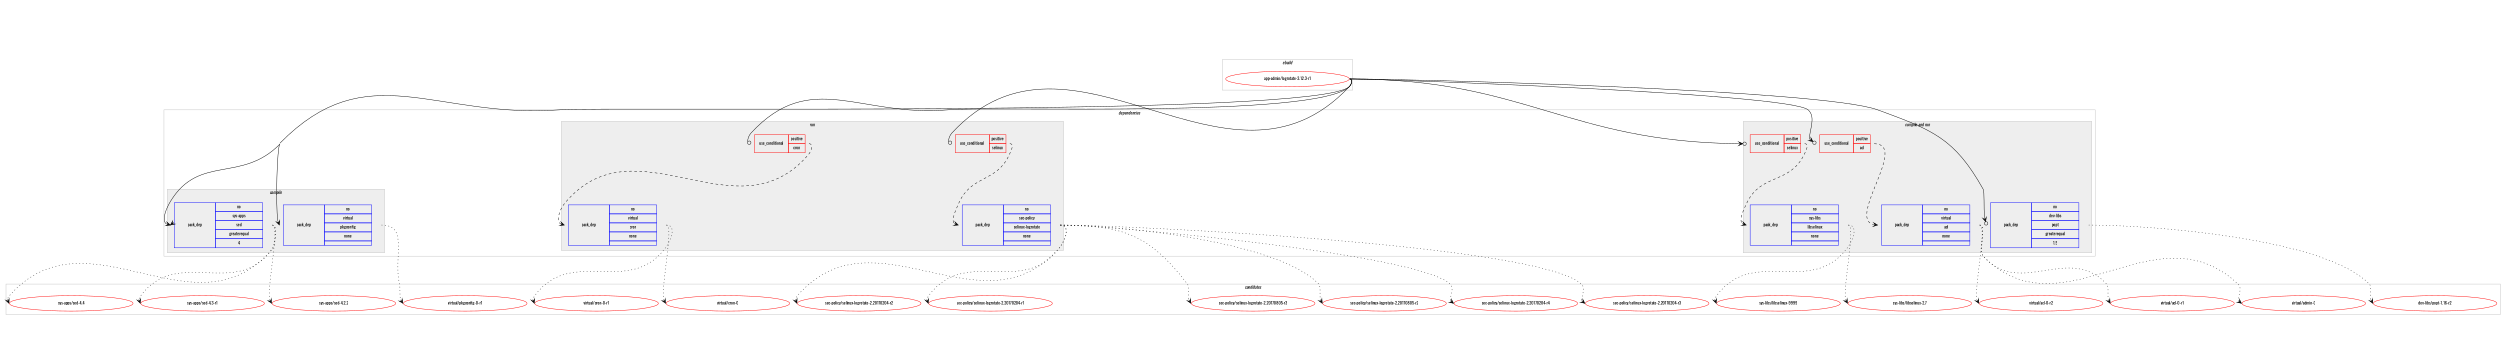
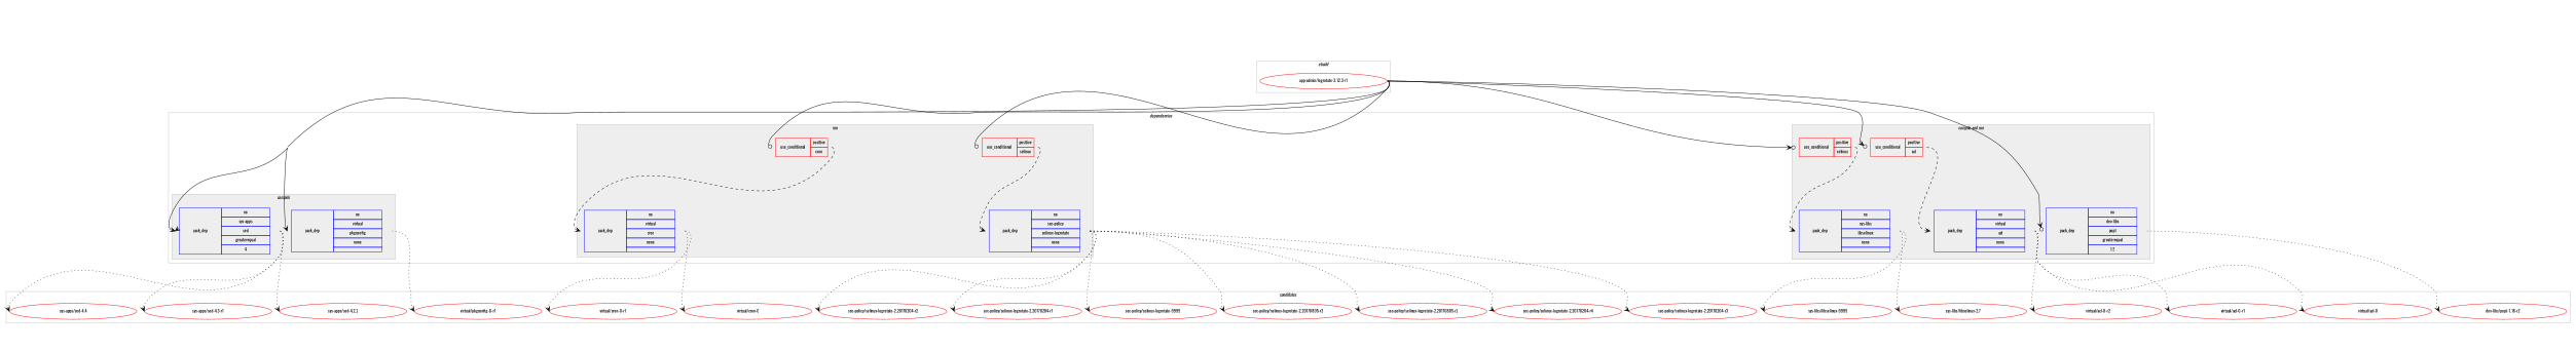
  digraph {
    compound=true
    concentrate=true
    fontname=Oswald
    fontsize=10
    newrank=true
    rankdir=TB
    ranksep=1.5
    node [color=red fontname=Oswald fontsize=10]
    edge [arrowhead=vee fontname=Oswald headport=w style=dotted tailport=e weight=100]
    n1 [label="app-admin/logrotate-3.12.3-r1" width=4]
    n2 [color=blue label=<<TABLE BORDER="0" CELLBORDER="1" CELLSPACING="0" CELLPADDING="4" WIDTH="220"><TR><TD ROWSPAN="6" CELLPADDING="30">pack_dep</TD></TR><TR><TD WIDTH="110">no</TD></TR><TR><TD>sys-apps</TD></TR><TR><TD>sed</TD></TR><TR><TD>greaterequal</TD></TR><TR><TD>4</TD></TR></TABLE>> shape=none]
    n3 [color=blue label=<<TABLE BORDER="0" CELLBORDER="1" CELLSPACING="0" CELLPADDING="4" WIDTH="220"><TR><TD ROWSPAN="6" CELLPADDING="30">pack_dep</TD></TR><TR><TD WIDTH="110">no</TD></TR><TR><TD>virtual</TD></TR><TR><TD>pkgconfig</TD></TR><TR><TD>none</TD></TR><TR><TD></TD></TR></TABLE>> shape=none]
    n4 [color=blue label=<<TABLE BORDER="0" CELLBORDER="1" CELLSPACING="0" CELLPADDING="4" WIDTH="220"><TR><TD ROWSPAN="6" CELLPADDING="30">pack_dep</TD></TR><TR><TD WIDTH="110">no</TD></TR><TR><TD>virtual</TD></TR><TR><TD>acl</TD></TR><TR><TD>none</TD></TR><TR><TD></TD></TR></TABLE>> shape=none]
    n5 [label=<<TABLE BORDER="0" CELLBORDER="1" CELLSPACING="0" CELLPADDING="4"><TR><TD ROWSPAN="3" CELLPADDING="10">use_conditional</TD></TR><TR><TD>positive</TD></TR><TR><TD>acl</TD></TR></TABLE>> shape=none]
    n6 [color=blue label=<<TABLE BORDER="0" CELLBORDER="1" CELLSPACING="0" CELLPADDING="4" WIDTH="220"><TR><TD ROWSPAN="6" CELLPADDING="30">pack_dep</TD></TR><TR><TD WIDTH="110">no</TD></TR><TR><TD>sys-libs</TD></TR><TR><TD>libselinux</TD></TR><TR><TD>none</TD></TR><TR><TD></TD></TR></TABLE>> shape=none]
    n7 [label=<<TABLE BORDER="0" CELLBORDER="1" CELLSPACING="0" CELLPADDING="4"><TR><TD ROWSPAN="3" CELLPADDING="10">use_conditional</TD></TR><TR><TD>positive</TD></TR><TR><TD>selinux</TD></TR></TABLE>> shape=none]
    n8 [color=blue label=<<TABLE BORDER="0" CELLBORDER="1" CELLSPACING="0" CELLPADDING="4" WIDTH="220"><TR><TD ROWSPAN="6" CELLPADDING="30">pack_dep</TD></TR><TR><TD WIDTH="110">no</TD></TR><TR><TD>dev-libs</TD></TR><TR><TD>popt</TD></TR><TR><TD>greaterequal</TD></TR><TR><TD>1.5</TD></TR></TABLE>> shape=none]
    n9 [color=blue label=<<TABLE BORDER="0" CELLBORDER="1" CELLSPACING="0" CELLPADDING="4" WIDTH="220"><TR><TD ROWSPAN="6" CELLPADDING="30">pack_dep</TD></TR><TR><TD WIDTH="110">no</TD></TR><TR><TD>sec-policy</TD></TR><TR><TD>selinux-logrotate</TD></TR><TR><TD>none</TD></TR><TR><TD></TD></TR></TABLE>> shape=none]
    n10 [label=<<TABLE BORDER="0" CELLBORDER="1" CELLSPACING="0" CELLPADDING="4"><TR><TD ROWSPAN="3" CELLPADDING="10">use_conditional</TD></TR><TR><TD>positive</TD></TR><TR><TD>selinux</TD></TR></TABLE>> shape=none]
    n11 [color=blue label=<<TABLE BORDER="0" CELLBORDER="1" CELLSPACING="0" CELLPADDING="4" WIDTH="220"><TR><TD ROWSPAN="6" CELLPADDING="30">pack_dep</TD></TR><TR><TD WIDTH="110">no</TD></TR><TR><TD>virtual</TD></TR><TR><TD>cron</TD></TR><TR><TD>none</TD></TR><TR><TD></TD></TR></TABLE>> shape=none]
    n12 [label=<<TABLE BORDER="0" CELLBORDER="1" CELLSPACING="0" CELLPADDING="4"><TR><TD ROWSPAN="3" CELLPADDING="10">use_conditional</TD></TR><TR><TD>positive</TD></TR><TR><TD>cron</TD></TR></TABLE>> shape=none]
    n13 [label="sys-apps/sed-4.2.2" width=4]
    n14 [label="sys-apps/sed-4.3-r1" width=4]
    n15 [label="sys-apps/sed-4.4" width=4]
    n16 [label="virtual/pkgconfig-0-r1" width=4]
-   n17 [label="virtual/admin-0" width=4]
+   n17 [label="virtual/acl-0" width=4]
    n18 [label="virtual/acl-0-r1" width=4]
    n19 [label="virtual/acl-0-r2" width=4]
    n20 [label="sys-libs/libselinux-2.7" width=4]
    n21 [label="sys-libs/libselinux-9999" width=4]
    n22 [label="dev-libs/popt-1.16-r2" width=4]
    n23 [label="virtual/cron-0" width=4]
    n24 [label="virtual/cron-0-r1" width=4]
    n25 [label="sec-policy/selinux-logrotate-2.20170204-r1" width=4]
    n26 [label="sec-policy/selinux-logrotate-2.20170204-r2" width=4]
    n27 [label="sec-policy/selinux-logrotate-2.20170204-r3" width=4]
    n28 [label="sec-policy/selinux-logrotate-2.20170204-r4" width=4]
    n29 [label="sec-policy/selinux-logrotate-2.20170805-r2" width=4]
    n30 [label="sec-policy/selinux-logrotate-2.20170805-r3" width=4]
+   n31 [label="sec-policy/selinux-logrotate-9999" width=4]
    subgraph cluster_1 {
      color=gray
      label=<<i>ebuild</i>>
      rank=same
      n1
    }
    subgraph cluster_2 {
      color=gray
      label=<<i>dependencies</i>>
      subgraph cluster_3 {
        color=gray
        fillcolor="#eeeeee"
        label=<<i>compile</i>>
        style=filled
        subgraph sub_4 {
          color=gray
          fillcolor="#eeeeee"
          label=<<i>compile</i>>
          style=filled
          n2
        }
        subgraph sub_5 {
          color=gray
          fillcolor="#eeeeee"
          label=<<i>compile</i>>
          style=filled
          n3
        }
      }
      subgraph cluster_6 {
        color=gray
        fillcolor="#eeeeee"
        label=<<i>compile and run</i>>
        style=filled
        subgraph sub_7 {
          color=gray
          fillcolor="#eeeeee"
          label=<<i>compile and run</i>>
          style=filled
          n5
          subgraph sub_8 {
            color=gray
            fillcolor="#eeeeee"
            label=<<i>compile and run</i>>
            style=filled
            n4
          }
        }
        subgraph sub_9 {
          color=gray
          fillcolor="#eeeeee"
          label=<<i>compile and run</i>>
          style=filled
          n7
          subgraph sub_10 {
            color=gray
            fillcolor="#eeeeee"
            label=<<i>compile and run</i>>
            style=filled
            n6
          }
        }
        subgraph sub_11 {
          color=gray
          fillcolor="#eeeeee"
          label=<<i>compile and run</i>>
          style=filled
          n8
        }
      }
      subgraph cluster_12 {
        color=gray
        fillcolor="#eeeeee"
        label=<<i>run</i>>
        style=filled
        subgraph sub_13 {
          color=gray
          fillcolor="#eeeeee"
          label=<<i>run</i>>
          style=filled
          n10
          subgraph sub_14 {
            color=gray
            fillcolor="#eeeeee"
            label=<<i>run</i>>
            style=filled
            n9
          }
        }
        subgraph sub_15 {
          color=gray
          fillcolor="#eeeeee"
          label=<<i>run</i>>
          style=filled
          n12
          subgraph sub_16 {
            color=gray
            fillcolor="#eeeeee"
            label=<<i>run</i>>
            style=filled
            n11
          }
        }
      }
    }
    subgraph cluster_17 {
      color=gray
      label=<<i>candidates</i>>
      rank=same
      subgraph sub_18 {
        color=black
        label=<<i>candidates</i>>
        nodesep=1
        rank=same
        n13
        n14
        n15
      }
      subgraph sub_19 {
        color=black
        label=<<i>candidates</i>>
        nodesep=1
        rank=same
        n16
      }
      subgraph sub_20 {
        color=black
        label=<<i>candidates</i>>
        nodesep=1
        rank=same
        n17
        n18
        n19
      }
      subgraph sub_21 {
        color=black
        label=<<i>candidates</i>>
        nodesep=1
        rank=same
        n20
        n21
      }
      subgraph sub_22 {
        color=black
        label=<<i>candidates</i>>
        nodesep=1
        rank=same
        n22
      }
      subgraph sub_23 {
        color=black
        label=<<i>candidates</i>>
        nodesep=1
        rank=same
        n23
        n24
      }
      subgraph sub_24 {
        color=black
        label=<<i>candidates</i>>
        nodesep=1
        rank=same
        n25
        n26
        n27
        n28
        n29
        n30
+       n31
      }
    }
    n1 -> n2 [style=solid weight=20]
    n1 -> n3 [style=solid weight=20]
    n1 -> n5 [arrowhead=odotvee style=solid weight=20]
    n1 -> n7 [arrowhead=odotvee style=solid weight=20]
    n1 -> n8 [arrowhead=odotvee style=solid weight=20]
    n1 -> n10 [arrowhead=odot style=solid weight=20]
    n1 -> n12 [arrowhead=odot style=solid weight=20]
    n2 -> n13
    n2 -> n14
    n2 -> n15
    n3 -> n16
    n4 -> n17
    n4 -> n18
    n4 -> n19
    n5 -> n4 [style=dashed weight=20]
    n6 -> n20
    n6 -> n21
    n7 -> n6 [style=dashed weight=20]
    n8 -> n22
    n9 -> n25
    n9 -> n26
    n9 -> n27
    n9 -> n28
    n9 -> n29
    n9 -> n30
+   n9 -> n31
    n10 -> n9 [style=dashed weight=20]
    n11 -> n23
    n11 -> n24
    n12 -> n11 [style=dashed weight=20]
  }
